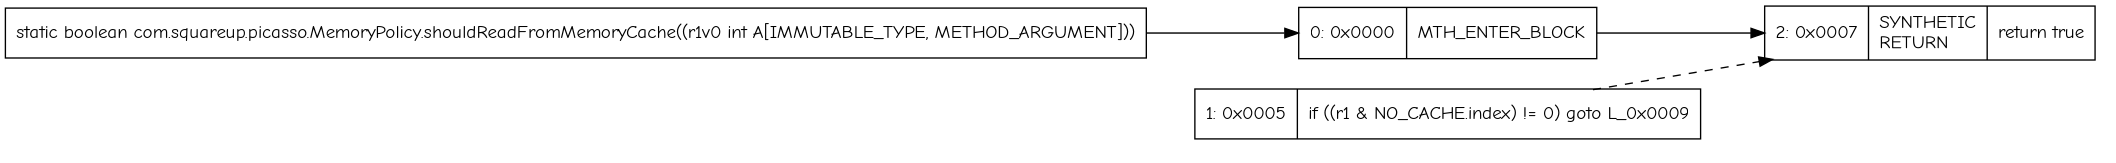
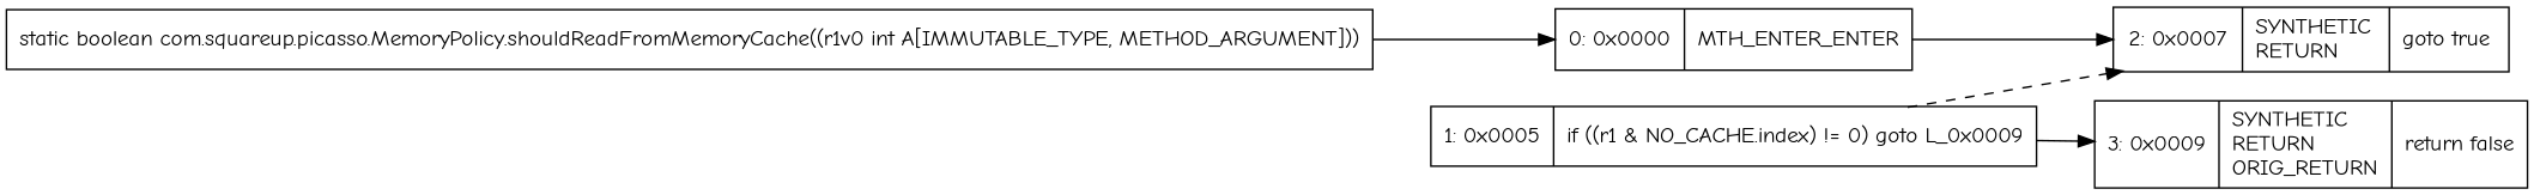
  digraph {
    fontname="Comic Neue"
    rankdir=LR
    node [fontname="Comic Neue" shape=record]
    edge [fontname="Comic Neue"]
-   n1 [label="{0\:\ 0x0000|MTH_ENTER_BLOCK\l}"]
-   n2 [label="{2\:\ 0x0007|SYNTHETIC\lRETURN\l|return true\l}"]
+   n1 [label="{0\:\ 0x0000|MTH_ENTER_ENTER\l}"]
+   n2 [label="{2\:\ 0x0007|SYNTHETIC\lRETURN\l|goto true\l}"]
    n3 [label="{1\:\ 0x0005|if ((r1 & NO_CACHE.index) != 0) goto L_0x0009\l}"]
+   n4 [label="{3\:\ 0x0009|SYNTHETIC\lRETURN\lORIG_RETURN\l|return false\l}"]
    n5 [label="{static boolean com.squareup.picasso.MemoryPolicy.shouldReadFromMemoryCache((r1v0 int A[IMMUTABLE_TYPE, METHOD_ARGUMENT])) }"]
    n1 -> n2
    n3 -> n2 [style=dashed]
+   n3 -> n4
    n5 -> n1
  }
